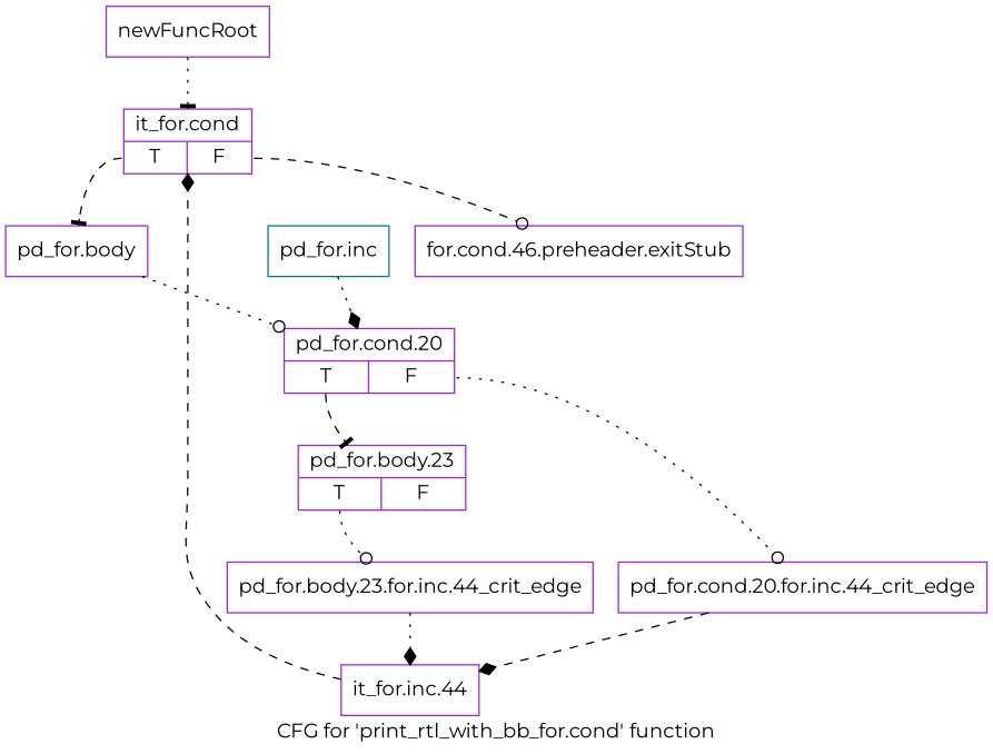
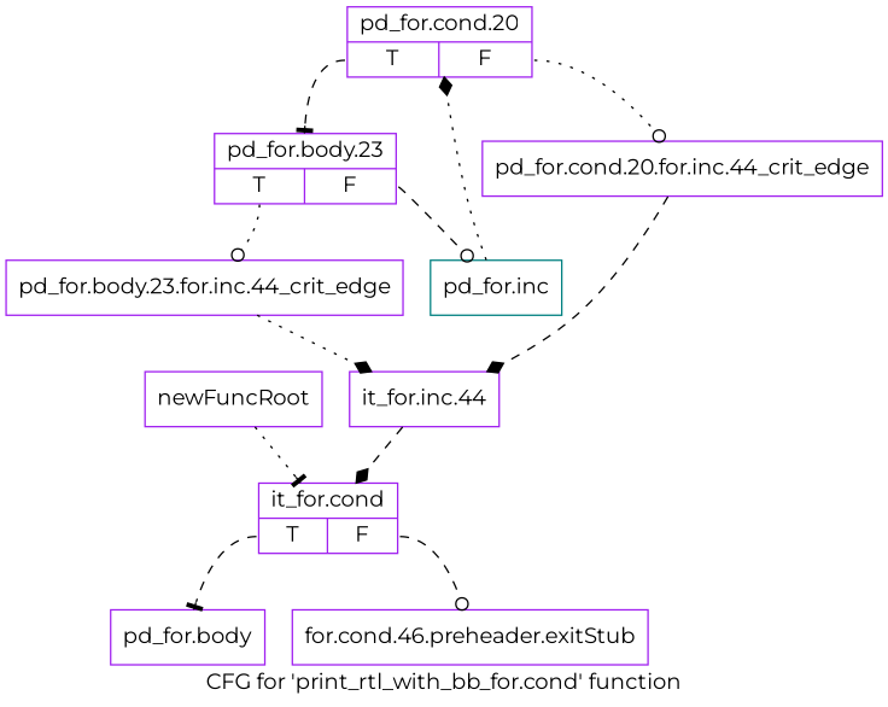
  digraph {
    fontname=Montserrat
    label="CFG for 'print_rtl_with_bb_for.cond' function"
    node [color=purple fontname=Montserrat shape=record]
    edge [arrowhead=odot fontname=Montserrat style=dotted]
    n1 [label="{newFuncRoot}"]
    n2 [label="{it_for.cond|{<s0>T|<s1>F}}"]
    n3 [label="{for.cond.46.preheader.exitStub}"]
    n4 [label="{pd_for.body}"]
    n5 [label="{pd_for.cond.20|{<s0>T|<s1>F}}"]
    n6 [label="{pd_for.body.23|{<s0>T|<s1>F}}"]
    n7 [label="{pd_for.cond.20.for.inc.44_crit_edge}"]
    n8 [label="{pd_for.body.23.for.inc.44_crit_edge}"]
    n9 [color=teal label="{pd_for.inc}"]
    n10 [label="{it_for.inc.44}"]
    n1 -> n2 [arrowhead=tee]
    n2 -> n3 [style=dashed tailport=s1]
    n2 -> n4 [arrowhead=tee style=dashed tailport=s0]
-   n4 -> n5
    n5 -> n6 [arrowhead=tee style=dashed tailport=s0]
    n5 -> n7 [tailport=s1]
    n6 -> n8 [tailport=s0]
+   n6 -> n9 [style=dashed tailport=s1]
    n7 -> n10 [arrowhead=diamond style=dashed]
    n8 -> n10 [arrowhead=diamond]
    n9 -> n5 [arrowhead=diamond]
    n10 -> n2 [arrowhead=diamond style=dashed]
  }
